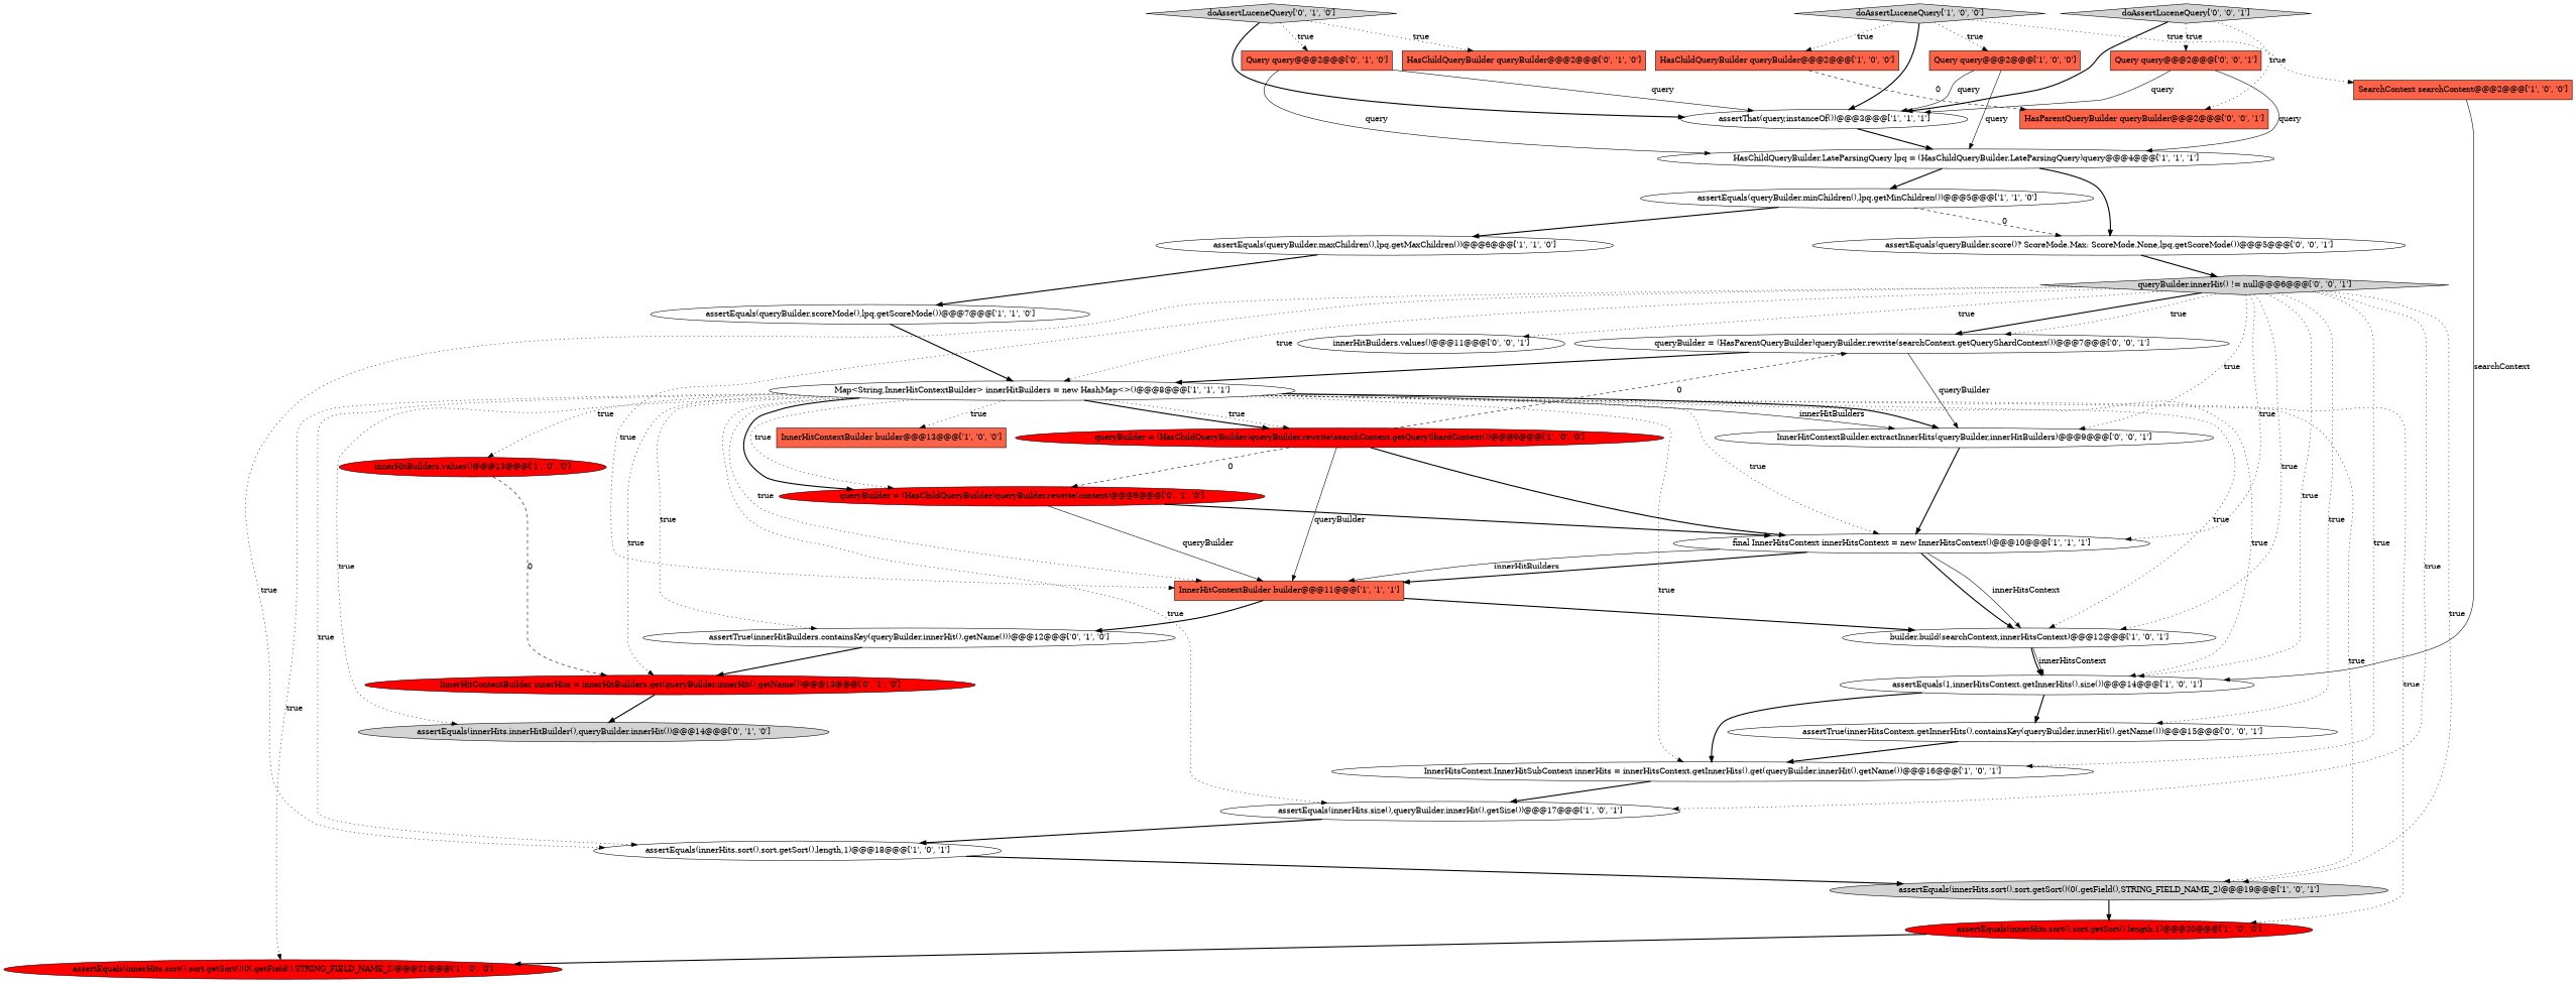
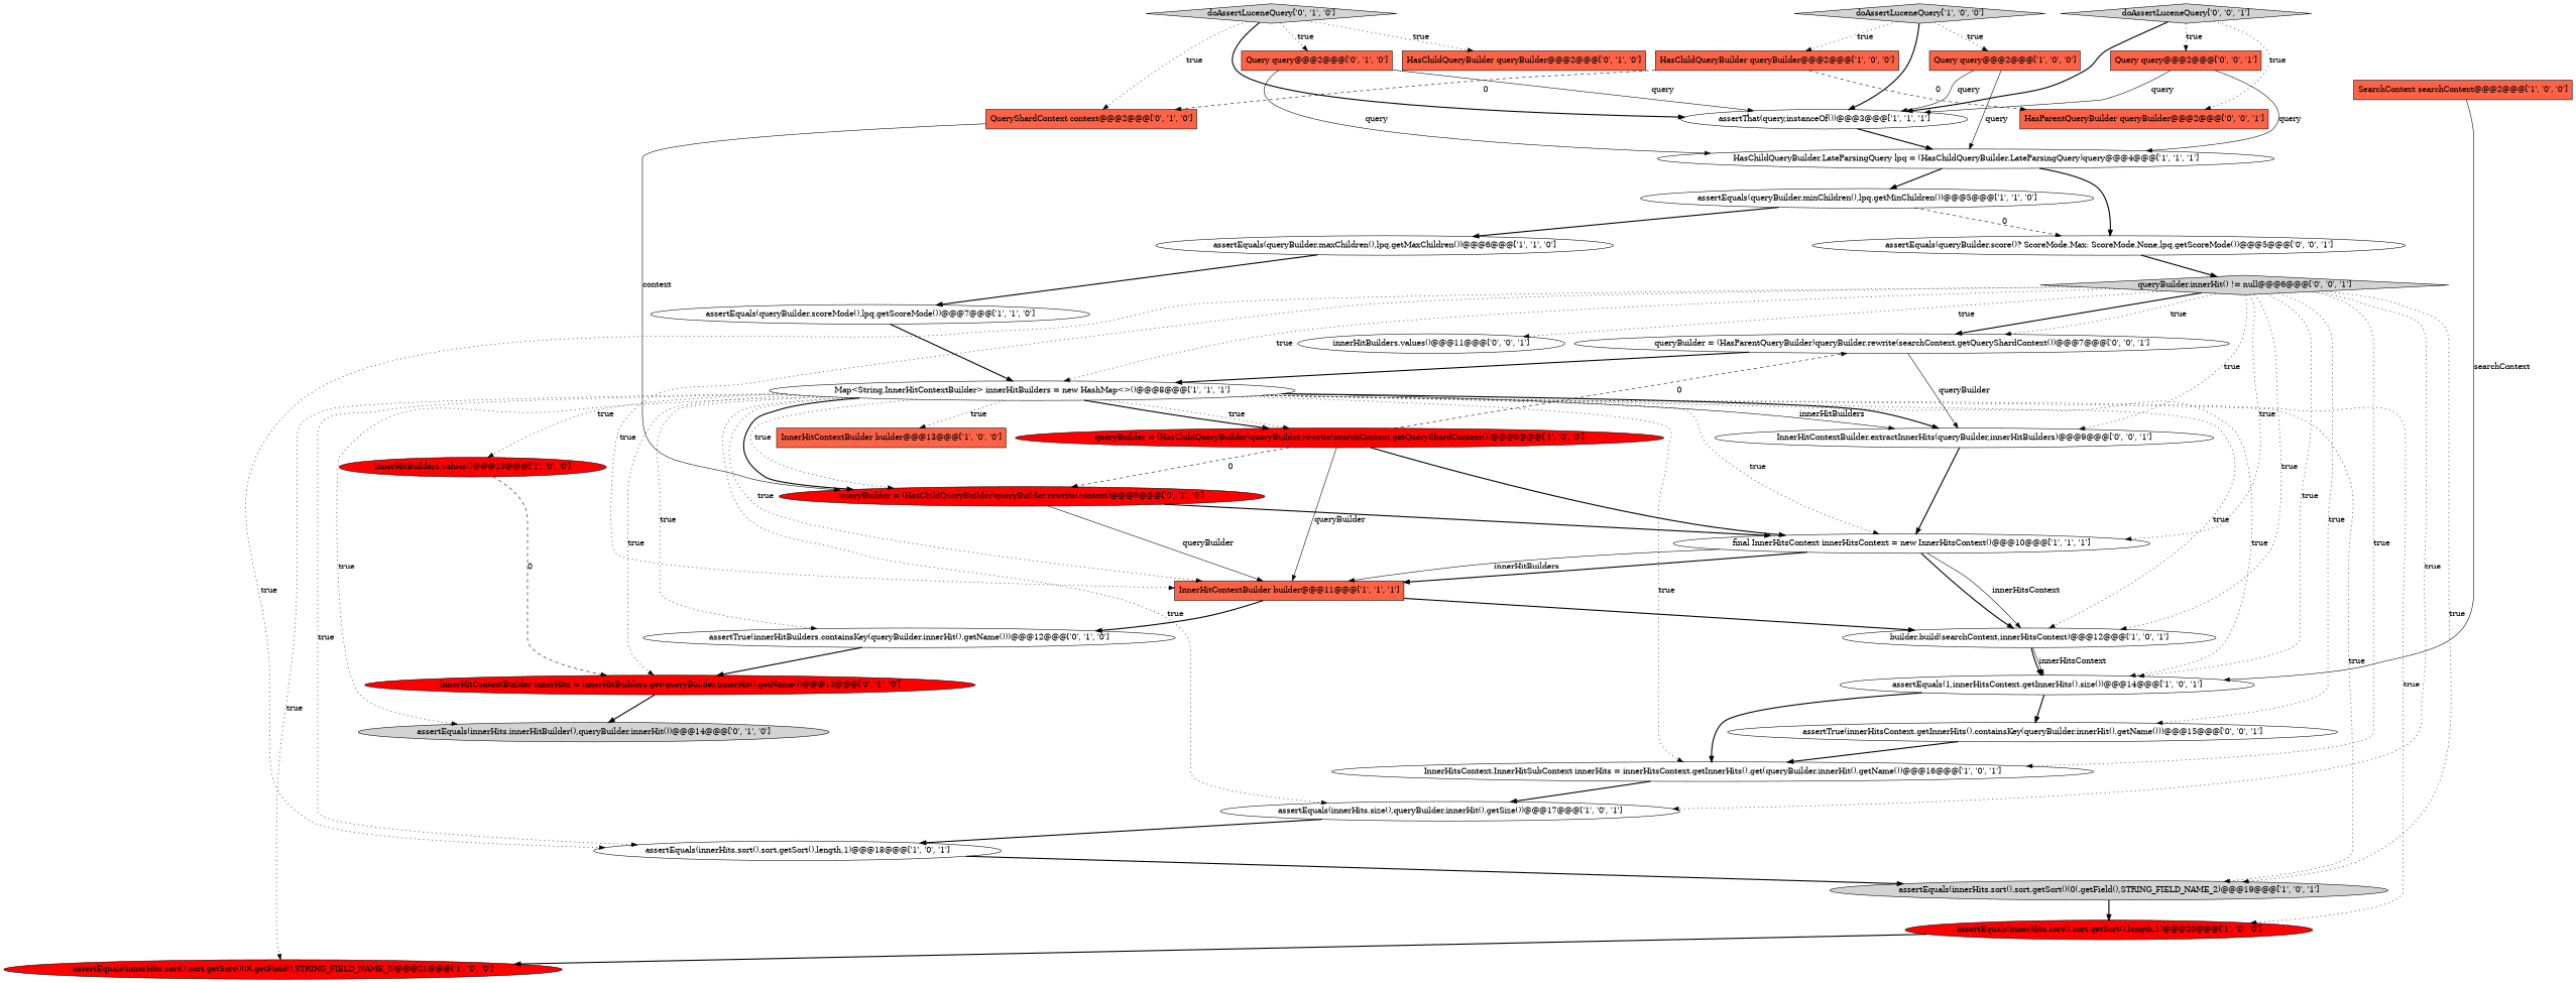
  digraph {
    node [fillcolor=white shape=ellipse style=filled]
    edge [style=dotted]
    n1 [label="assertEquals(queryBuilder.score()? ScoreMode.Max: ScoreMode.None,lpq.getScoreMode())@@@5@@@['0', '0', '1']"]
    n2 [fillcolor=lightgray label="queryBuilder.innerHit() != null@@@6@@@['0', '0', '1']" shape=diamond]
    n3 [label="InnerHitsContext.InnerHitSubContext innerHits = innerHitsContext.getInnerHits().get(queryBuilder.innerHit().getName())@@@16@@@['1', '0', '1']"]
    n4 [label="assertEquals(innerHits.size(),queryBuilder.innerHit().getSize())@@@17@@@['1', '0', '1']"]
    n5 [fillcolor=tomato label="InnerHitContextBuilder builder@@@11@@@['1', '1', '1']" shape=box]
    n6 [label="queryBuilder = (HasParentQueryBuilder)queryBuilder.rewrite(searchContext.getQueryShardContext())@@@7@@@['0', '0', '1']"]
    n7 [label="final InnerHitsContext innerHitsContext = new InnerHitsContext()@@@10@@@['1', '1', '1']"]
    n8 [label="assertEquals(innerHits.sort().sort.getSort().length,1)@@@18@@@['1', '0', '1']"]
    n9 [fillcolor=lightgray label="assertEquals(innerHits.sort().sort.getSort()(0(.getField(),STRING_FIELD_NAME_2)@@@19@@@['1', '0', '1']"]
    n10 [label="innerHitBuilders.values()@@@11@@@['0', '0', '1']"]
    n11 [label="assertTrue(innerHitsContext.getInnerHits().containsKey(queryBuilder.innerHit().getName()))@@@15@@@['0', '0', '1']"]
    n12 [label="Map<String,InnerHitContextBuilder> innerHitBuilders = new HashMap<>()@@@8@@@['1', '1', '1']"]
    n13 [label="builder.build(searchContext,innerHitsContext)@@@12@@@['1', '0', '1']"]
    n14 [label="assertEquals(1,innerHitsContext.getInnerHits().size())@@@14@@@['1', '0', '1']"]
    n15 [label="InnerHitContextBuilder.extractInnerHits(queryBuilder,innerHitBuilders)@@@9@@@['0', '0', '1']"]
    n16 [label="assertEquals(queryBuilder.maxChildren(),lpq.getMaxChildren())@@@6@@@['1', '1', '0']"]
    n17 [label="assertEquals(queryBuilder.scoreMode(),lpq.getScoreMode())@@@7@@@['1', '1', '0']"]
    n18 [fillcolor=tomato label="Query query@@@2@@@['1', '0', '0']" shape=box]
    n19 [label="assertThat(query,instanceOf())@@@3@@@['1', '1', '1']"]
    n20 [label="HasChildQueryBuilder.LateParsingQuery lpq = (HasChildQueryBuilder.LateParsingQuery)query@@@4@@@['1', '1', '1']"]
    n21 [label="assertEquals(queryBuilder.minChildren(),lpq.getMinChildren())@@@5@@@['1', '1', '0']"]
    n22 [fillcolor=tomato label="HasChildQueryBuilder queryBuilder@@@2@@@['1', '0', '0']" shape=box]
    n23 [fillcolor=tomato label="HasParentQueryBuilder queryBuilder@@@2@@@['0', '0', '1']" shape=box]
+   n24 [fillcolor=tomato label="QueryShardContext context@@@2@@@['0', '1', '0']" shape=box]
    n25 [fillcolor=red label="queryBuilder = (HasChildQueryBuilder)queryBuilder.rewrite(context)@@@9@@@['0', '1', '0']"]
    n26 [fillcolor=red label="InnerHitContextBuilder innerHits = innerHitBuilders.get(queryBuilder.innerHit().getName())@@@13@@@['0', '1', '0']"]
    n27 [fillcolor=lightgray label="assertEquals(innerHits.innerHitBuilder(),queryBuilder.innerHit())@@@14@@@['0', '1', '0']"]
    n28 [fillcolor=lightgray label="doAssertLuceneQuery['0', '0', '1']" shape=diamond]
    n29 [fillcolor=tomato label="Query query@@@2@@@['0', '0', '1']" shape=box]
    n30 [fillcolor=red label="queryBuilder = (HasChildQueryBuilder)queryBuilder.rewrite(searchContext.getQueryShardContext())@@@9@@@['1', '0', '0']"]
    n31 [label="assertTrue(innerHitBuilders.containsKey(queryBuilder.innerHit().getName()))@@@12@@@['0', '1', '0']"]
    n32 [fillcolor=red label="innerHitBuilders.values()@@@13@@@['1', '0', '0']"]
    n33 [fillcolor=red label="assertEquals(innerHits.sort().sort.getSort()(0(.getField(),STRING_FIELD_NAME_2)@@@21@@@['1', '0', '0']"]
    n34 [fillcolor=red label="assertEquals(innerHits.sort().sort.getSort().length,1)@@@20@@@['1', '0', '0']"]
    n35 [fillcolor=tomato label="InnerHitContextBuilder builder@@@13@@@['1', '0', '0']" shape=box]
    n36 [fillcolor=tomato label="Query query@@@2@@@['0', '1', '0']" shape=box]
    n37 [fillcolor=lightgray label="doAssertLuceneQuery['1', '0', '0']" shape=diamond]
    n38 [fillcolor=tomato label="SearchContext searchContext@@@2@@@['1', '0', '0']" shape=box]
    n39 [fillcolor=tomato label="HasChildQueryBuilder queryBuilder@@@2@@@['0', '1', '0']" shape=box]
    n40 [fillcolor=lightgray label="doAssertLuceneQuery['0', '1', '0']" shape=diamond]
    n1 -> n2 [style=bold]
    n2 -> n3 [label=true]
    n2 -> n4 [label=true]
    n2 -> n5 [label=true]
    n2 -> n6 [style=bold]
    n2 -> n6 [label=true]
    n2 -> n7 [label=true]
    n2 -> n8 [label=true]
    n2 -> n9 [label=true]
    n2 -> n10 [label=true]
    n2 -> n11 [label=true]
    n2 -> n12 [label=true]
    n2 -> n13 [label=true]
    n2 -> n14 [label=true]
    n2 -> n15 [label=true]
    n3 -> n4 [style=bold]
    n4 -> n8 [style=bold]
    n5 -> n13 [style=bold]
    n5 -> n31 [style=bold]
    n6 -> n12 [style=bold]
    n6 -> n15 [label=queryBuilder style=solid]
    n7 -> n5 [label=innerHitBuilders style=solid]
    n7 -> n5 [style=bold]
    n7 -> n13 [style=bold]
    n7 -> n13 [label=innerHitsContext style=solid]
    n8 -> n9 [style=bold]
    n9 -> n34 [style=bold]
    n11 -> n3 [style=bold]
    n12 -> n3 [label=true]
    n12 -> n4 [label=true]
    n12 -> n5 [label=true]
    n12 -> n7 [label=true]
    n12 -> n8 [label=true]
    n12 -> n9 [label=true]
    n12 -> n13 [label=true]
    n12 -> n14 [label=true]
    n12 -> n15 [label=innerHitBuilders style=solid]
    n12 -> n15 [style=bold]
    n12 -> n25 [label=true]
    n12 -> n25 [style=bold]
    n12 -> n26 [label=true]
    n12 -> n27 [label=true]
    n12 -> n30 [style=bold]
    n12 -> n30 [label=true]
    n12 -> n31 [label=true]
    n12 -> n32 [label=true]
    n12 -> n33 [label=true]
    n12 -> n34 [label=true]
    n12 -> n35 [label=true]
    n13 -> n14 [style=bold]
    n13 -> n14 [label=innerHitsContext style=solid]
    n14 -> n3 [style=bold]
    n14 -> n11 [style=bold]
    n15 -> n7 [style=bold]
    n16 -> n17 [style=bold]
    n17 -> n12 [style=bold]
    n18 -> n19 [label=query style=solid]
    n18 -> n20 [label=query style=solid]
    n19 -> n20 [style=bold]
    n20 -> n1 [style=bold]
    n20 -> n21 [style=bold]
    n21 -> n1 [label=0 style=dashed]
    n21 -> n16 [style=bold]
    n22 -> n23 [label=0 style=dashed]
+   n22 -> n24 [label=0 style=dashed]
+   n24 -> n25 [label=context style=solid]
    n25 -> n5 [label=queryBuilder style=solid]
    n25 -> n7 [style=bold]
    n26 -> n27 [style=bold]
    n28 -> n19 [style=bold]
    n28 -> n23 [label=true]
    n28 -> n29 [label=true]
    n29 -> n19 [label=query style=solid]
    n29 -> n20 [label=query style=solid]
    n30 -> n5 [label=queryBuilder style=solid]
    n30 -> n6 [label=0 style=dashed]
    n30 -> n7 [style=bold]
    n30 -> n25 [label=0 style=dashed]
    n31 -> n26 [style=bold]
    n32 -> n26 [label=0 style=dashed]
    n34 -> n33 [style=bold]
    n36 -> n19 [label=query style=solid]
    n36 -> n20 [label=query style=solid]
    n37 -> n18 [label=true]
    n37 -> n19 [style=bold]
    n37 -> n22 [label=true]
-   n37 -> n38 [label=true]
    n38 -> n14 [label=searchContext style=solid]
    n40 -> n19 [style=bold]
+   n40 -> n24 [label=true]
    n40 -> n36 [label=true]
    n40 -> n39 [label=true]
  }
